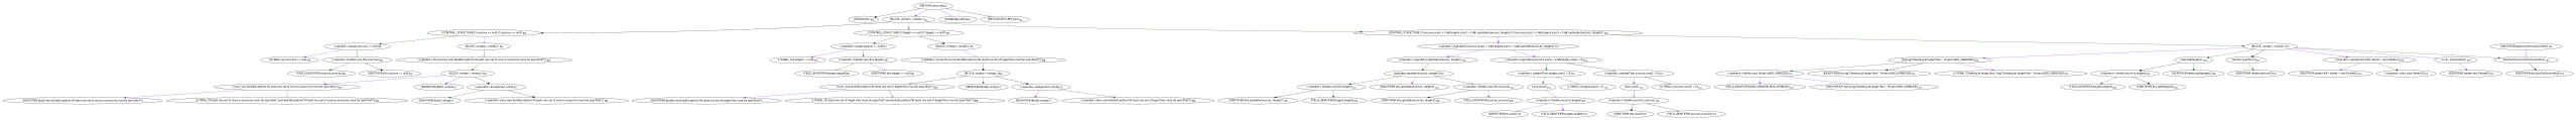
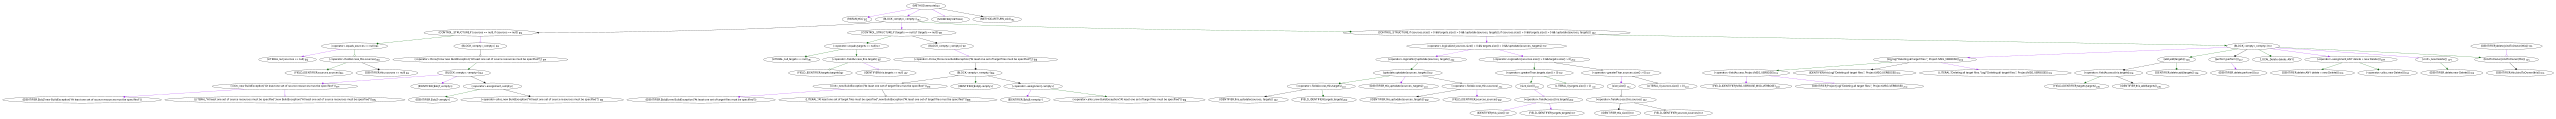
  digraph {
    fontname=Inter
    node [fontname=Inter]
    edge [arrowhead=normal color=purple fontname=Inter]
    n1 [label=<(METHOD,execute)<SUB>192</SUB>>]
    n2 [label=<(PARAM,this)<SUB>192</SUB>>]
    n3 [label=<(BLOCK,&lt;empty&gt;,&lt;empty&gt;)<SUB>192</SUB>>]
    n4 [label=<(MODIFIER,VIRTUAL)>]
    n5 [label=<(METHOD_RETURN,void)<SUB>192</SUB>>]
    n6 [label=<(CONTROL_STRUCTURE,if (sources == null),if (sources == null))<SUB>193</SUB>>]
    n7 [label=<(CONTROL_STRUCTURE,if (targets == null),if (targets == null))<SUB>197</SUB>>]
    n8 [label=<(CONTROL_STRUCTURE,if (sources.size() &gt; 0 &amp;&amp; targets.size() &gt; 0 &amp;&amp; !uptodate(sources, targets)),if (sources.size() &gt; 0 &amp;&amp; targets.size() &gt; 0 &amp;&amp; !uptodate(sources, targets)))<SUB>202</SUB>>]
    n9 [label=<(&lt;operator&gt;.equals,sources == null)<SUB>193</SUB>>]
    n10 [label=<(BLOCK,&lt;empty&gt;,&lt;empty&gt;)<SUB>193</SUB>>]
    n11 [label=<(&lt;operator&gt;.equals,targets == null)<SUB>147</SUB>>]
    n12 [label=<(BLOCK,&lt;empty&gt;,&lt;empty&gt;)<SUB>197</SUB>>]
    n13 [label=<(&lt;operator&gt;.logicalAnd,sources.size() &gt; 0 &amp;&amp; targets.size() &gt; 0 &amp;&amp; !uptodate(sources, targets))<SUB>202</SUB>>]
    n14 [label=<(BLOCK,&lt;empty&gt;,&lt;empty&gt;)<SUB>202</SUB>>]
    n15 [label=<(&lt;operator&gt;.fieldAccess,this.sources)<SUB>193</SUB>>]
    n16 [label=<(LITERAL,null,sources == null)<SUB>193</SUB>>]
    n17 [label=<(&lt;operator&gt;.throw,throw new BuildException(&quot;At least one set of source resources must be specified&quot;);)<SUB>194</SUB>>]
    n18 [label=<(IDENTIFIER,this,sources == null)<SUB>193</SUB>>]
    n19 [label=<(FIELD_IDENTIFIER,sources,sources)<SUB>193</SUB>>]
    n20 [label=<(BLOCK,&lt;empty&gt;,&lt;empty&gt;)<SUB>194</SUB>>]
    n21 [label=<(&lt;operator&gt;.assignment,&lt;empty&gt;)>]
    n22 [label=<(&lt;init&gt;,new BuildException(&quot;At least one set of source resources must be specified&quot;))<SUB>194</SUB>>]
    n23 [label=<(IDENTIFIER,$obj7,&lt;empty&gt;)>]
    n24 [label=<(IDENTIFIER,$obj7,&lt;empty&gt;)>]
    n25 [label=<(&lt;operator&gt;.alloc,new BuildException(&quot;At least one set of source resources must be specified&quot;))<SUB>194</SUB>>]
    n26 [label=<(IDENTIFIER,$obj7,new BuildException(&quot;At least one set of source resources must be specified&quot;))>]
    n27 [label=<(LITERAL,&quot;At least one set of source resources must be specified&quot;,new BuildException(&quot;At least one set of source resources must be specified&quot;))<SUB>195</SUB>>]
    n28 [label=<(&lt;operator&gt;.fieldAccess,this.targets)<SUB>197</SUB>>]
-   n29 [label=<(LITERAL,null,targets == null)<SUB>797</SUB>>]
+   n29 [label=<(LITERAL,null,targets == null)<SUB>197</SUB>>]
    n30 [label=<(&lt;operator&gt;.throw,throw new BuildException(&quot;At least one set of target files must be specified&quot;);)<SUB>198</SUB>>]
-   n31 [label=<(IDENTIFIER,this,targets == null)<SUB>197</SUB>>]
+   n31 [label=<(IDENTIFIER,this,targets == null)<SUB>397</SUB>>]
    n32 [label=<(FIELD_IDENTIFIER,targets,targets)<SUB>197</SUB>>]
    n33 [label=<(BLOCK,&lt;empty&gt;,&lt;empty&gt;)<SUB>198</SUB>>]
    n34 [label=<(&lt;operator&gt;.assignment,&lt;empty&gt;)>]
    n35 [label=<(&lt;init&gt;,new BuildException(&quot;At least one set of target files must be specified&quot;))<SUB>198</SUB>>]
    n36 [label=<(IDENTIFIER,$obj8,&lt;empty&gt;)>]
    n37 [label=<(IDENTIFIER,$obj8,&lt;empty&gt;)>]
    n38 [label=<(&lt;operator&gt;.alloc,new BuildException(&quot;At least one set of target files must be specified&quot;))<SUB>198</SUB>>]
    n39 [label=<(IDENTIFIER,$obj8,new BuildException(&quot;At least one set of target files must be specified&quot;))>]
    n40 [label=<(LITERAL,&quot;At least one set of target files must be specified&quot;,new BuildException(&quot;At least one set of target files must be specified&quot;))<SUB>199</SUB>>]
    n41 [label=<(&lt;operator&gt;.logicalAnd,sources.size() &gt; 0 &amp;&amp; targets.size() &gt; 0)<SUB>202</SUB>>]
    n42 [label=<(&lt;operator&gt;.logicalNot,!uptodate(sources, targets))<SUB>202</SUB>>]
    n43 [label=<(log,log(&quot;Deleting all target files.&quot;, Project.MSG_VERBOSE))<SUB>203</SUB>>]
+   n44 [label=<(LOCAL,Delete delete: ANY)>]
    n45 [label=<(&lt;operator&gt;.assignment,ANY delete = new Delete())<SUB>204</SUB>>]
    n46 [label=<(&lt;init&gt;,new Delete())<SUB>204</SUB>>]
    n47 [label=<(bindToOwner,bindToOwner(this))<SUB>205</SUB>>]
    n48 [label=<(add,add(targets))<SUB>206</SUB>>]
    n49 [label=<(perform,perform())<SUB>207</SUB>>]
    n50 [label=<(&lt;operator&gt;.greaterThan,sources.size() &gt; 0)<SUB>202</SUB>>]
    n51 [label=<(&lt;operator&gt;.greaterThan,targets.size() &gt; 0)<SUB>202</SUB>>]
    n52 [label=<(uptodate,uptodate(sources, targets))<SUB>202</SUB>>]
    n53 [label=<(size,size())<SUB>202</SUB>>]
    n54 [label=<(LITERAL,0,sources.size() &gt; 0)<SUB>202</SUB>>]
    n55 [label=<(size,size())<SUB>202</SUB>>]
    n56 [label=<(LITERAL,0,targets.size() &gt; 0)<SUB>202</SUB>>]
    n57 [label=<(&lt;operator&gt;.fieldAccess,this.sources)<SUB>202</SUB>>]
    n58 [label=<(IDENTIFIER,this,size())<SUB>202</SUB>>]
    n59 [label=<(FIELD_IDENTIFIER,sources,sources)<SUB>202</SUB>>]
    n60 [label=<(&lt;operator&gt;.fieldAccess,this.targets)<SUB>202</SUB>>]
    n61 [label=<(IDENTIFIER,this,size())<SUB>202</SUB>>]
    n62 [label=<(FIELD_IDENTIFIER,targets,targets)<SUB>202</SUB>>]
    n63 [label=<(IDENTIFIER,this,uptodate(sources, targets))<SUB>202</SUB>>]
    n64 [label=<(&lt;operator&gt;.fieldAccess,this.sources)<SUB>202</SUB>>]
    n65 [label=<(&lt;operator&gt;.fieldAccess,this.targets)<SUB>202</SUB>>]
    n66 [label=<(IDENTIFIER,this,uptodate(sources, targets))<SUB>202</SUB>>]
    n67 [label=<(FIELD_IDENTIFIER,sources,sources)<SUB>202</SUB>>]
    n68 [label=<(IDENTIFIER,this,uptodate(sources, targets))<SUB>202</SUB>>]
    n69 [label=<(FIELD_IDENTIFIER,targets,targets)<SUB>202</SUB>>]
    n70 [label=<(IDENTIFIER,this,log(&quot;Deleting all target files.&quot;, Project.MSG_VERBOSE))<SUB>203</SUB>>]
    n71 [label=<(LITERAL,&quot;Deleting all target files.&quot;,log(&quot;Deleting all target files.&quot;, Project.MSG_VERBOSE))<SUB>203</SUB>>]
    n72 [label=<(&lt;operator&gt;.fieldAccess,Project.MSG_VERBOSE)<SUB>203</SUB>>]
    n73 [label=<(IDENTIFIER,delete,ANY delete = new Delete())<SUB>204</SUB>>]
    n74 [label=<(&lt;operator&gt;.alloc,new Delete())<SUB>204</SUB>>]
    n75 [label=<(IDENTIFIER,delete,new Delete())<SUB>204</SUB>>]
    n76 [label=<(IDENTIFIER,this,bindToOwner(this))<SUB>205</SUB>>]
    n77 [label=<(IDENTIFIER,delete,add(targets))<SUB>206</SUB>>]
    n78 [label=<(&lt;operator&gt;.fieldAccess,this.targets)<SUB>206</SUB>>]
    n79 [label=<(IDENTIFIER,delete,perform())<SUB>207</SUB>>]
    n80 [label=<(IDENTIFIER,Project,log(&quot;Deleting all target files.&quot;, Project.MSG_VERBOSE))<SUB>203</SUB>>]
    n81 [label=<(FIELD_IDENTIFIER,MSG_VERBOSE,MSG_VERBOSE)<SUB>203</SUB>>]
    n82 [label=<(IDENTIFIER,delete,bindToOwner(this))<SUB>205</SUB>>]
    n83 [label=<(IDENTIFIER,this,add(targets))<SUB>206</SUB>>]
    n84 [label=<(FIELD_IDENTIFIER,targets,targets)<SUB>206</SUB>>]
-   n1 -> n2 [arrowhead=dot color=black]
+   n1 -> n2 [arrowhead=dot]
    n1 -> n3
    n1 -> n4 [arrowhead=odot]
-   n1 -> n5 [arrowhead=odot color=black]
+   n1 -> n5 [color=black]
    n3 -> n6 [color=black]
    n3 -> n7
    n3 -> n8 [arrowhead=dot color=darkgreen]
    n6 -> n9 [arrowhead=dot color=darkgreen]
    n6 -> n10 [arrowhead=odot]
    n7 -> n11 [arrowhead=dot color=darkgreen]
    n7 -> n12 [arrowhead=dot color=black]
    n8 -> n13
    n8 -> n14 [color=darkgreen]
    n9 -> n15 [arrowhead=odot color=darkgreen]
    n9 -> n16
    n10 -> n17 [arrowhead=odot color=black]
    n11 -> n28 [color=darkgreen]
-   n11 -> n29 [arrowhead=dot]
+   n11 -> n29 [arrowhead=dot color=darkgreen]
    n12 -> n30 [arrowhead=odot]
    n13 -> n41 [arrowhead=dot]
    n13 -> n42 [arrowhead=dot]
    n14 -> n43
+   n14 -> n44 [arrowhead=dot color=darkgreen]
    n14 -> n45
    n14 -> n46 [arrowhead=odot]
    n14 -> n47 [color=darkgreen]
    n14 -> n48 [color=darkgreen]
    n14 -> n49 [arrowhead=dot color=black]
    n15 -> n18 [arrowhead=dot color=black]
    n15 -> n19 [arrowhead=dot color=darkgreen]
    n17 -> n20 [color=darkgreen]
    n20 -> n21 [color=black]
    n20 -> n22 [arrowhead=dot]
    n20 -> n23 [arrowhead=dot]
    n21 -> n24 [color=darkgreen]
    n21 -> n25 [arrowhead=dot color=black]
    n22 -> n26 [arrowhead=dot]
    n22 -> n27 [arrowhead=odot]
    n28 -> n31 [arrowhead=odot]
    n28 -> n32 [arrowhead=odot color=darkgreen]
    n30 -> n33 [arrowhead=dot color=black]
    n33 -> n34 [color=black]
    n33 -> n35 [arrowhead=odot color=black]
    n33 -> n36 [color=darkgreen]
    n34 -> n37 [arrowhead=dot]
    n34 -> n38 [color=darkgreen]
    n35 -> n39 [arrowhead=dot]
    n35 -> n40 [arrowhead=odot color=black]
    n41 -> n50 [arrowhead=odot color=black]
    n41 -> n51 [color=darkgreen]
    n42 -> n52 [arrowhead=dot color=darkgreen]
    n43 -> n70 [color=black]
    n43 -> n71
    n43 -> n72 [color=darkgreen]
-   n45 -> n73
+   n45 -> n73 [color=darkgreen]
    n45 -> n74 [arrowhead=dot color=darkgreen]
-   n46 -> n75
-   n47 -> n76 [color=black]
+   n46 -> n75 [color=darkgreen]
+   n47 -> n76 [arrowhead=dot color=black]
    n48 -> n77 [arrowhead=dot color=darkgreen]
    n48 -> n78 [arrowhead=dot color=black]
-   n49 -> n79 [color=darkgreen]
+   n49 -> n79
    n50 -> n53 [arrowhead=dot]
    n50 -> n54 [arrowhead=odot color=black]
    n51 -> n55 [color=darkgreen]
    n51 -> n56 [arrowhead=odot color=darkgreen]
    n52 -> n63 [arrowhead=dot]
    n52 -> n64 [arrowhead=odot color=black]
    n52 -> n65 [arrowhead=dot color=darkgreen]
    n53 -> n57 [arrowhead=odot color=black]
    n55 -> n60 [arrowhead=odot]
    n57 -> n58 [arrowhead=dot color=black]
    n57 -> n59 [arrowhead=odot color=black]
    n60 -> n61 [arrowhead=odot]
    n60 -> n62
    n64 -> n66 [color=black]
    n64 -> n67 [arrowhead=dot]
    n65 -> n68 [color=black]
    n65 -> n69 [arrowhead=dot color=darkgreen]
    n72 -> n80 [arrowhead=odot]
    n72 -> n81 [arrowhead=dot]
    n78 -> n83 [color=black]
    n78 -> n84 [color=darkgreen]
    n82 -> n47 [arrowhead=odot]
  }
